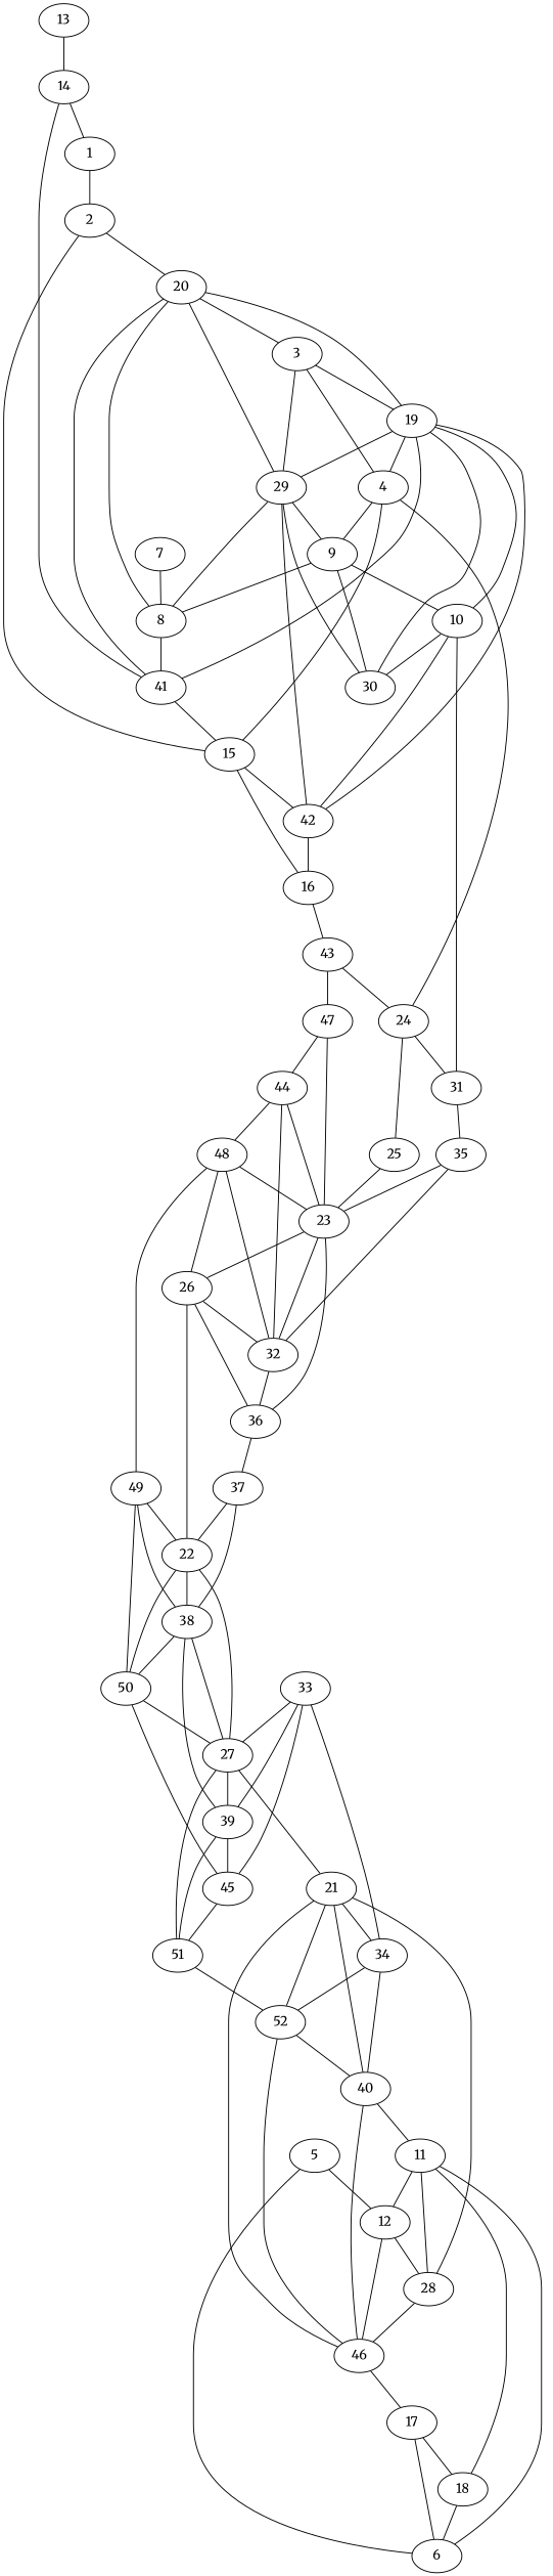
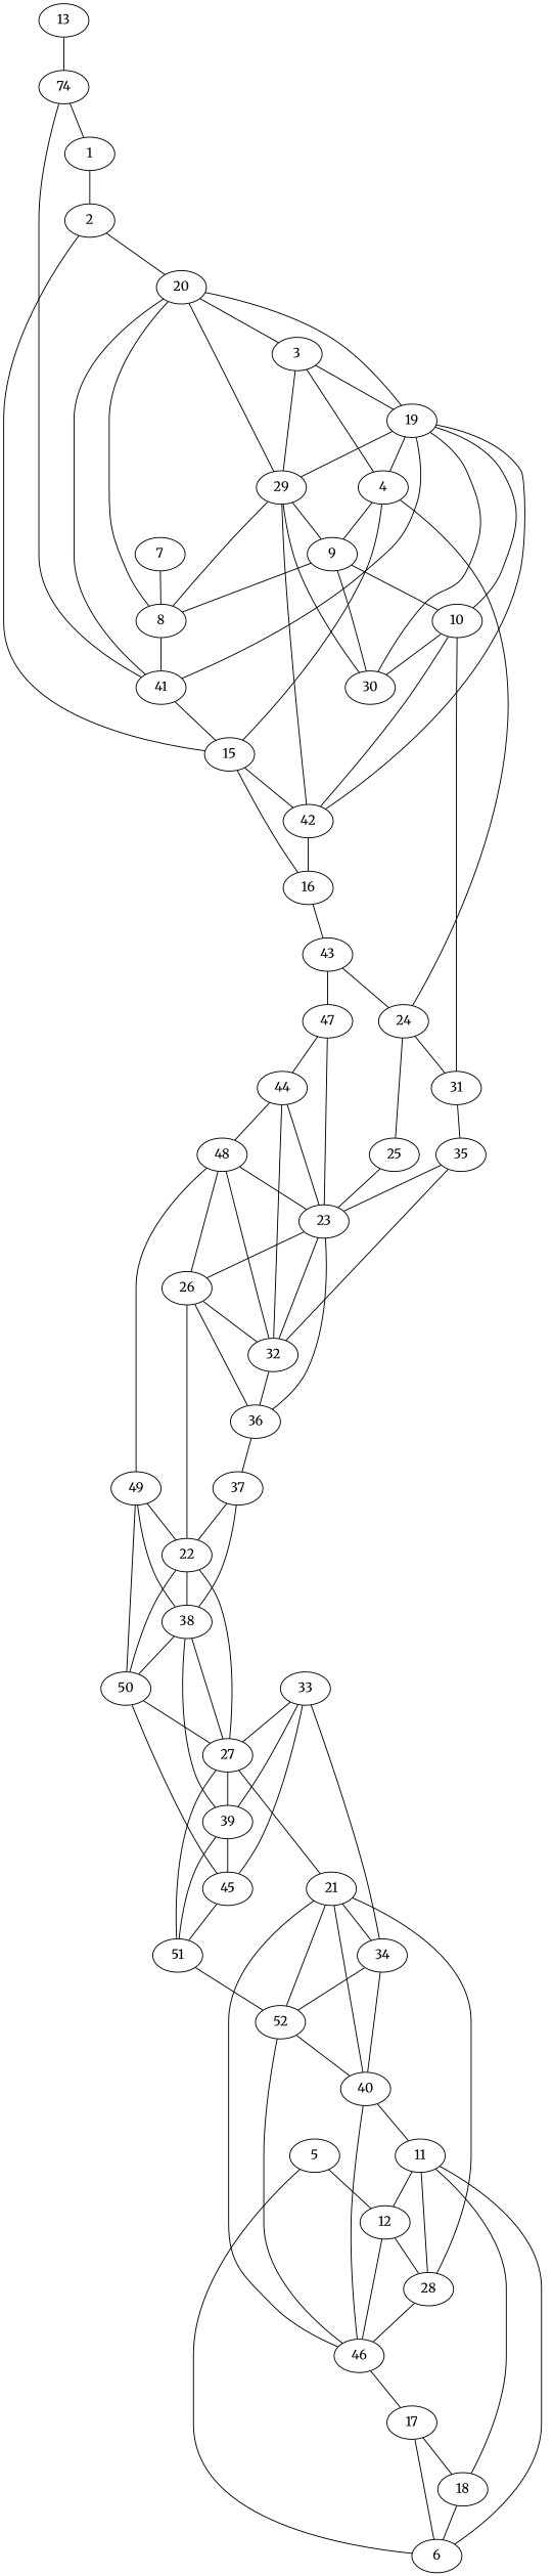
  graph {
    fontname=Merriweather
    node [aaLength=4 fontname=Merriweather sequence=MTCVYEWADSYDSKDWDRLR type=1]
    edge [distance0=0.0 fontname=Merriweather frequency=1 type0=3]
    1 [aaLength=20 type=0]
    2 [aaLength=5 sequence=IAPTL type=0]
    20 [sequence=LDKL]
    15 [sequence=WEAM type=0]
    3 [sequence=WEAM type=0]
    19 [aaLength=3 sequence=AEE]
    29 [aaLength=3 sequence=DKL]
    41 [aaLength=3 sequence=DKL]
    42 [aaLength=3 sequence=AEE]
    16 [aaLength=8 sequence=VSSKQVLG type=0]
    4 [aaLength=8 sequence=VSSKQVLG type=0]
    30 [aaLength=3 sequence=AEE]
    9 [sequence=WEAM type=0]
    43 [aaLength=7 sequence=GGTRWEK]
    24 [aaLength=7 sequence=GGTRWEK]
    8 [aaLength=5 sequence=IAPTL type=0]
    10 [aaLength=8 sequence=VSSKQVLG type=0]
    31 [aaLength=7 sequence=GGTRWEK]
    25 [aaLength=7 sequence=EDEVIGY]
    35 [aaLength=7 sequence=EDEVIGY]
    23 [aaLength=15 sequence=LRVPHQRYKDTTMKE]
    5 [sequence=GRET type=0]
    6 [aaLength=6 sequence=GDK type=0]
    12 [aaLength=6 sequence=GDK type=0]
    11 [sequence=GRET type=0]
    28 [aaLength=6 sequence=FDRIFE]
    46 [aaLength=6 sequence=FDRIFE]
    21 [aaLength=8 sequence=KPDIRWGE]
    17 [sequence=GRET type=0]
    40 [aaLength=11 sequence=WGEFDFDRIFE]
    7 [aaLength=20 type=0]
    32 [aaLength=14 sequence=LRVPHQRYKDTTMK]
    34 [sequence=KPDI]
    18 [aaLength=6 sequence=GDK type=0]
    13 [aaLength=20 type=0]
-   14 [aaLength=7 sequence=IAPTLRI type=0]
+   14 [aaLength=7 sequence=IAPTLRI type=0 label=74]
    47 [aaLength=7 sequence=EDEVIGY]
    44 [aaLength=14 sequence=LRVPHQRYKDTTMK]
    52 [aaLength=8 sequence=KPDIRWGE]
    22 [aaLength=18 sequence=HSANLHWYKKIDGVWKFA]
    27 [aaLength=5 sequence=LHWYK]
    38 [sequence=HSAN]
    39 [aaLength=10 sequence=LHWYKKIDGV]
    50 [sequence=HSAN]
    45 [aaLength=12 sequence=LHWYKKIDGVWK]
    26 [aaLength=6 sequence=LRVPHQ]
    36 [aaLength=6 sequence=LRVPHQ]
    37 [aaLength=3 sequence=MKE]
    51 [aaLength=7 sequence=DGVWKFA]
    33 [aaLength=12 sequence=WYKKIDGVWKFA]
    48 [aaLength=6 sequence=LRVPHQ]
    49 [aaLength=3 sequence=MKE]
    1 -- 2 [distance0=24.25646]
    2 -- 20 [distance0=7.0 type0=4]
    2 -- 15 [distance0=19.75673 type0=2]
    20 -- 3 [type0=5]
    20 -- 19 [distance0=9.0]
    20 -- 29 [distance0=1.0 type0=1]
    20 -- 41 [distance0=1.0 type0=2]
    15 -- 42 [distance0=1.0 type0=4]
    15 -- 16 [distance0=18.48964 type0=1]
    3 -- 19 [distance0=1.0 type0=4]
    3 -- 29 [distance0=21.15697]
    3 -- 4 [distance0=18.88697 type0=1]
    19 -- 29 [distance0=8.0]
    19 -- 4 [distance0=4.0 type0=4]
    19 -- 30 [type0=1]
    29 -- 9 [type0=5]
    41 -- 15 [type0=5]
    41 -- 19 [distance0=8.0]
    42 -- 19 [type0=1]
    42 -- 29 [distance0=8.0]
    42 -- 16 [distance0=4.0 type0=4]
    16 -- 43 [distance0=10.0 type0=4]
    4 -- 15 [distance0=25.84639]
    4 -- 9 [distance0=23.288 type0=2]
    4 -- 24 [distance0=10.0 type0=4]
    30 -- 29 [distance0=8.0]
    9 -- 30 [distance0=1.0 type0=4]
    9 -- 8 [distance0=21.01593]
    9 -- 10 [distance0=18.9613 type0=1]
    43 -- 24 [type0=1]
    43 -- 47 [distance0=2.0 type0=4]
    24 -- 31 [type0=1]
    24 -- 25 [distance0=9.0 distance1=2.0 frequency=2 type1=4]
    8 -- 20 [distance0=15.47584 type0=1]
    8 -- 29 [distance0=16.26351 distance1=8.0 frequency=2 type0=2 type1=4]
    8 -- 41 [distance0=16.26351]
    10 -- 19 [distance0=12.79454 type0=1]
    10 -- 42 [distance0=12.79454]
    10 -- 30 [distance0=12.79454 type0=2]
    10 -- 31 [distance0=10.0 type0=4]
    31 -- 35 [distance0=2.0 type0=4]
    25 -- 23 [distance0=9.0 distance1=2.0 frequency=2 type1=4]
    35 -- 23 [distance0=9.0]
    35 -- 32 [distance0=2.0 type0=4]
    23 -- 26 [distance1=0.0 frequency=2 type0=1 type1=5]
    5 -- 6 [distance0=7.456661 distance1=1.0 frequency=2 type0=1 type1=4]
    5 -- 12 [distance0=21.55689]
    6 -- 11 [distance0=17.60116 type0=2]
    12 -- 28 [distance0=16.46868 type0=2]
    12 -- 46 [distance0=16.46868]
    11 -- 12 [distance0=12.26433 distance1=1.0 frequency=2 type0=1 type1=4]
    28 -- 11 [distance0=1.0 type0=4]
    28 -- 46 [type0=1]
    28 -- 21 [distance0=10.0]
    46 -- 21 [distance0=10.0]
    46 -- 17 [distance0=1.0 type0=4]
    46 -- 40 [distance0=5.0 type0=2]
    21 -- 34 [type0=1]
    17 -- 6 [distance0=21.26553 type0=2]
    17 -- 18 [distance0=10.49395 distance1=1.0 frequency=2 type0=1 type1=4]
    40 -- 11 [distance0=1.0 type0=4]
    40 -- 21 [distance0=5.0 type0=1]
    7 -- 8 [distance0=24.35396 distance1=2.0 frequency=2 type1=4]
    32 -- 23 [type0=1]
    32 -- 36 [distance1=0.0 frequency=2 type1=5]
    34 -- 40 [distance0=5.0 distance1=1.0 frequency=2 type1=4]
    34 -- 52 [type0=2]
    18 -- 6 [distance0=29.16739 type0=2]
    18 -- 11 [distance0=30.46766]
    13 -- 14 [distance0=22.34521 distance1=2.0 frequency=2 type0=2 type1=4]
    14 -- 1 [distance0=25.82385]
    14 -- 41 [distance0=6.0 type0=4]
    47 -- 23 [distance0=9.0]
    47 -- 44 [distance0=2.0 type0=4]
    44 -- 23 [type0=1]
    44 -- 32
    44 -- 48 [type0=5]
    52 -- 46 [distance0=2.0 type0=4]
    52 -- 21 [type0=1]
    52 -- 40 [distance0=5.0]
    22 -- 27 [distance0=4.0 distance1=0.0 frequency=2 type1=5]
    22 -- 38 [type0=1]
    27 -- 21 [distance0=11.0 type0=4]
    27 -- 39 [type0=1]
    38 -- 27 [distance0=4.0]
    38 -- 39 [type0=5]
    38 -- 50 [type0=2]
    39 -- 45 [type0=2]
    50 -- 22 [type0=1]
    50 -- 27 [distance0=4.0]
    50 -- 45 [type0=5]
    45 -- 51 [type0=5]
    26 -- 32 [type0=2]
    26 -- 22 [distance0=16.0 type0=4]
    36 -- 23 [type0=1]
    36 -- 26 [type0=2]
    36 -- 37 [distance0=6.0 type0=4]
    37 -- 22 [distance0=10.0 type0=2]
    37 -- 38 [distance0=10.0 distance1=7.0 frequency=2 type1=4]
    51 -- 52 [distance0=2.0 type0=4]
    51 -- 27 [distance0=7.0 type0=2]
    51 -- 39 [distance0=7.0]
    33 -- 34 [distance0=2.0 type0=4]
    33 -- 27 [distance0=2.0 type0=1]
    33 -- 39 [distance0=2.0 type0=2]
    33 -- 45 [distance0=2.0]
    48 -- 23 [type0=1]
    48 -- 32
    48 -- 26 [type0=2]
    48 -- 49 [distance0=6.0 type0=4]
    49 -- 22 [distance0=10.0 type0=2]
    49 -- 38 [distance0=10.0]
    49 -- 50 [distance0=7.0 type0=4]
  }
